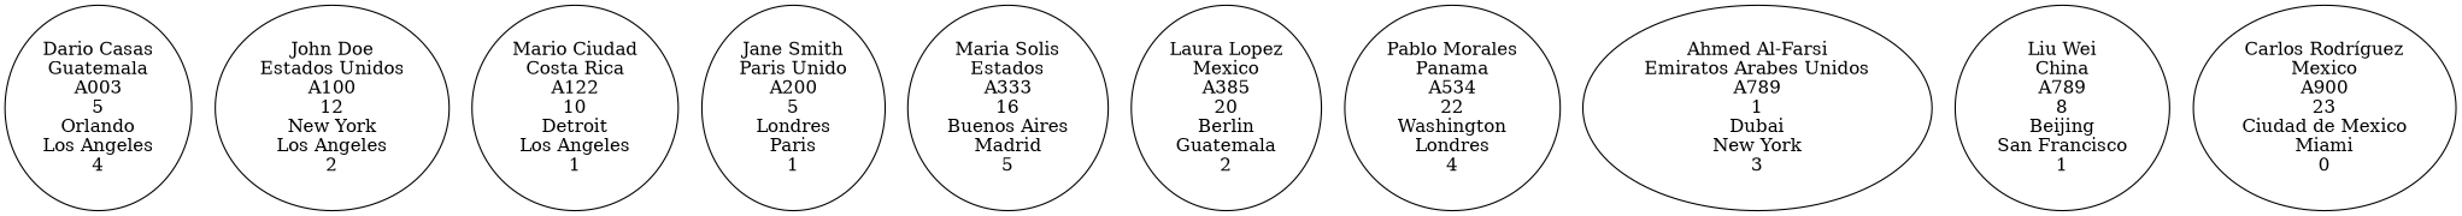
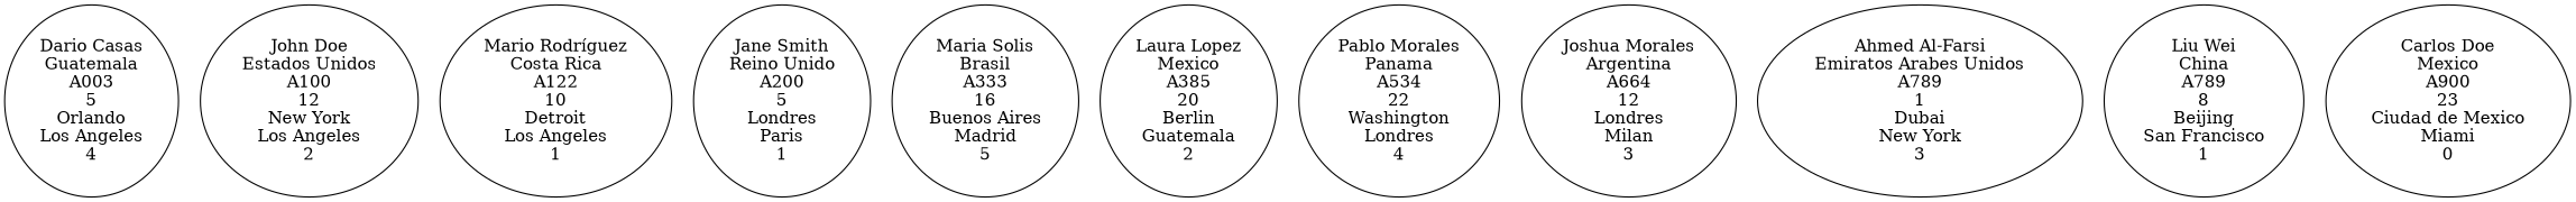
  digraph {
    n1 [label="Dario Casas\nGuatemala\nA003\n5\nOrlando\nLos Angeles\n4"]
    n2 [label="John Doe\nEstados Unidos\nA100\n12\nNew York\nLos Angeles\n2"]
-   n3 [label="Mario Ciudad\nCosta Rica\nA122\n10\nDetroit\nLos Angeles\n1"]
-   n4 [label="Jane Smith\nParis Unido\nA200\n5\nLondres\nParis\n1"]
-   n5 [label="Maria Solis\nEstados\nA333\n16\nBuenos Aires\nMadrid\n5"]
+   n3 [label="Mario Rodríguez\nCosta Rica\nA122\n10\nDetroit\nLos Angeles\n1"]
+   n4 [label="Jane Smith\nReino Unido\nA200\n5\nLondres\nParis\n1"]
+   n5 [label="Maria Solis\nBrasil\nA333\n16\nBuenos Aires\nMadrid\n5"]
    n6 [label="Laura Lopez\nMexico\nA385\n20\nBerlin\nGuatemala\n2"]
    n7 [label="Pablo Morales\nPanama\nA534\n22\nWashington\nLondres\n4"]
+   n8 [label="Joshua Morales\nArgentina\nA664\n12\nLondres\nMilan\n3"]
    n9 [label="Ahmed Al-Farsi\nEmiratos Arabes Unidos\nA789\n1\nDubai\nNew York\n3"]
    n10 [label="Liu Wei\nChina\nA789\n8\nBeijing\nSan Francisco\n1"]
-   n11 [label="Carlos Rodríguez\nMexico\nA900\n23\nCiudad de Mexico\nMiami\n0"]
+   n11 [label="Carlos Doe\nMexico\nA900\n23\nCiudad de Mexico\nMiami\n0"]
  }
